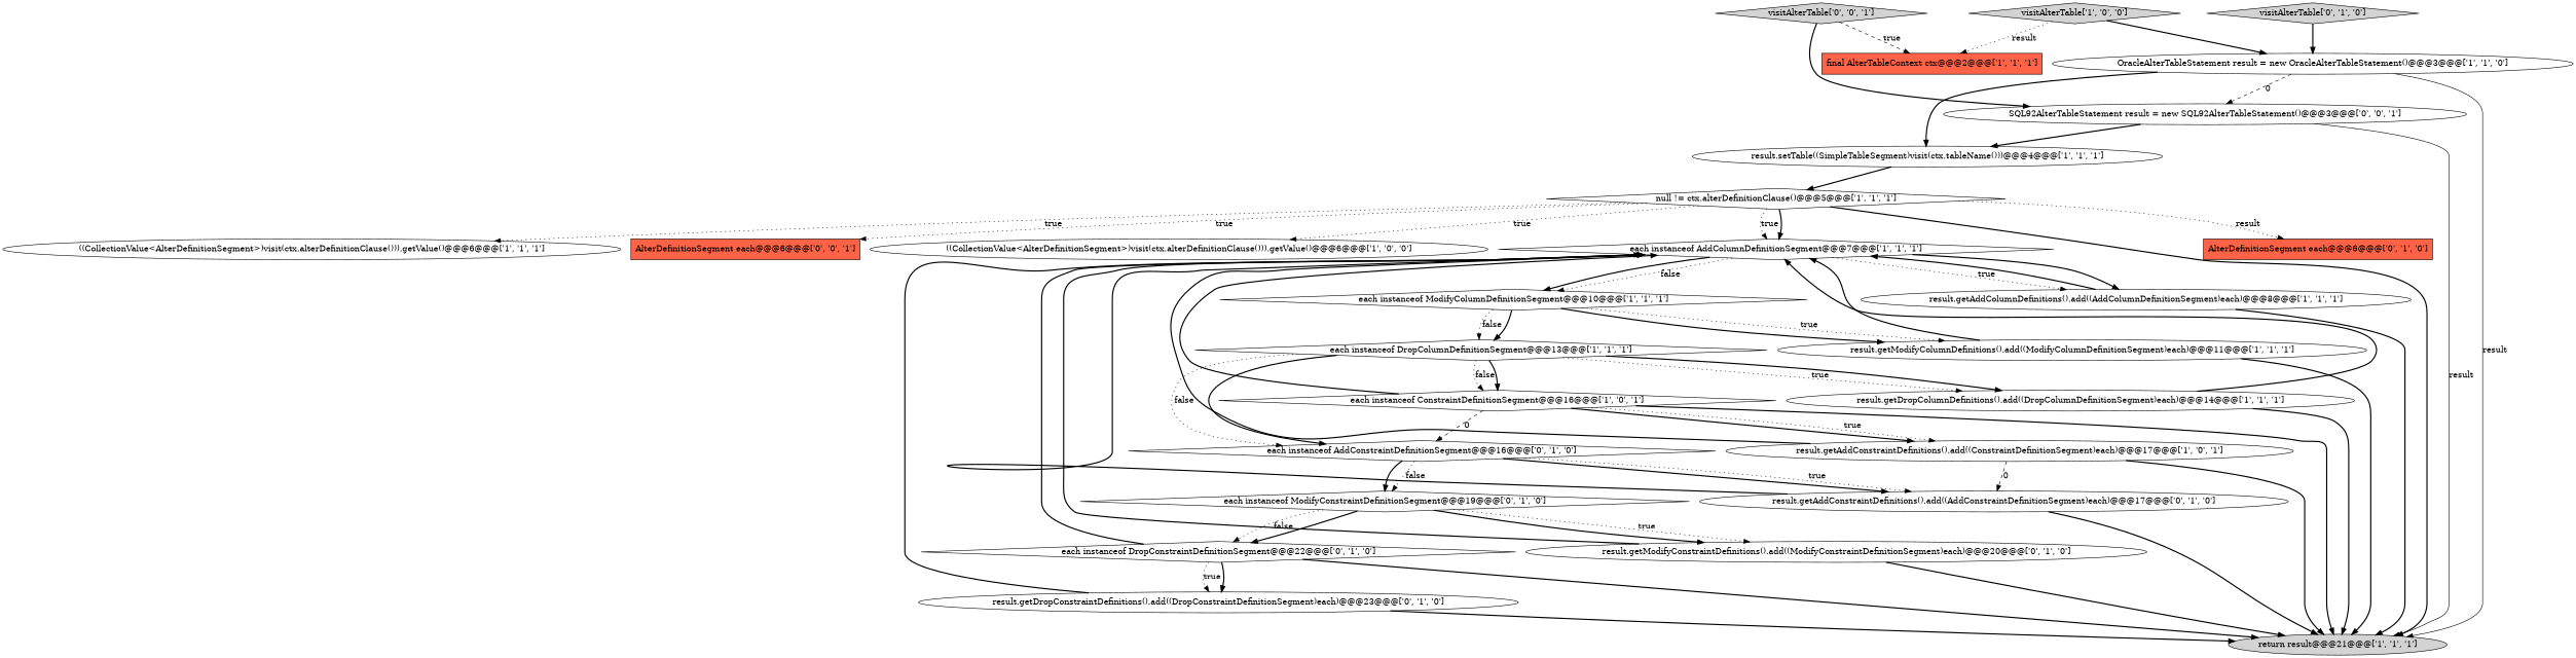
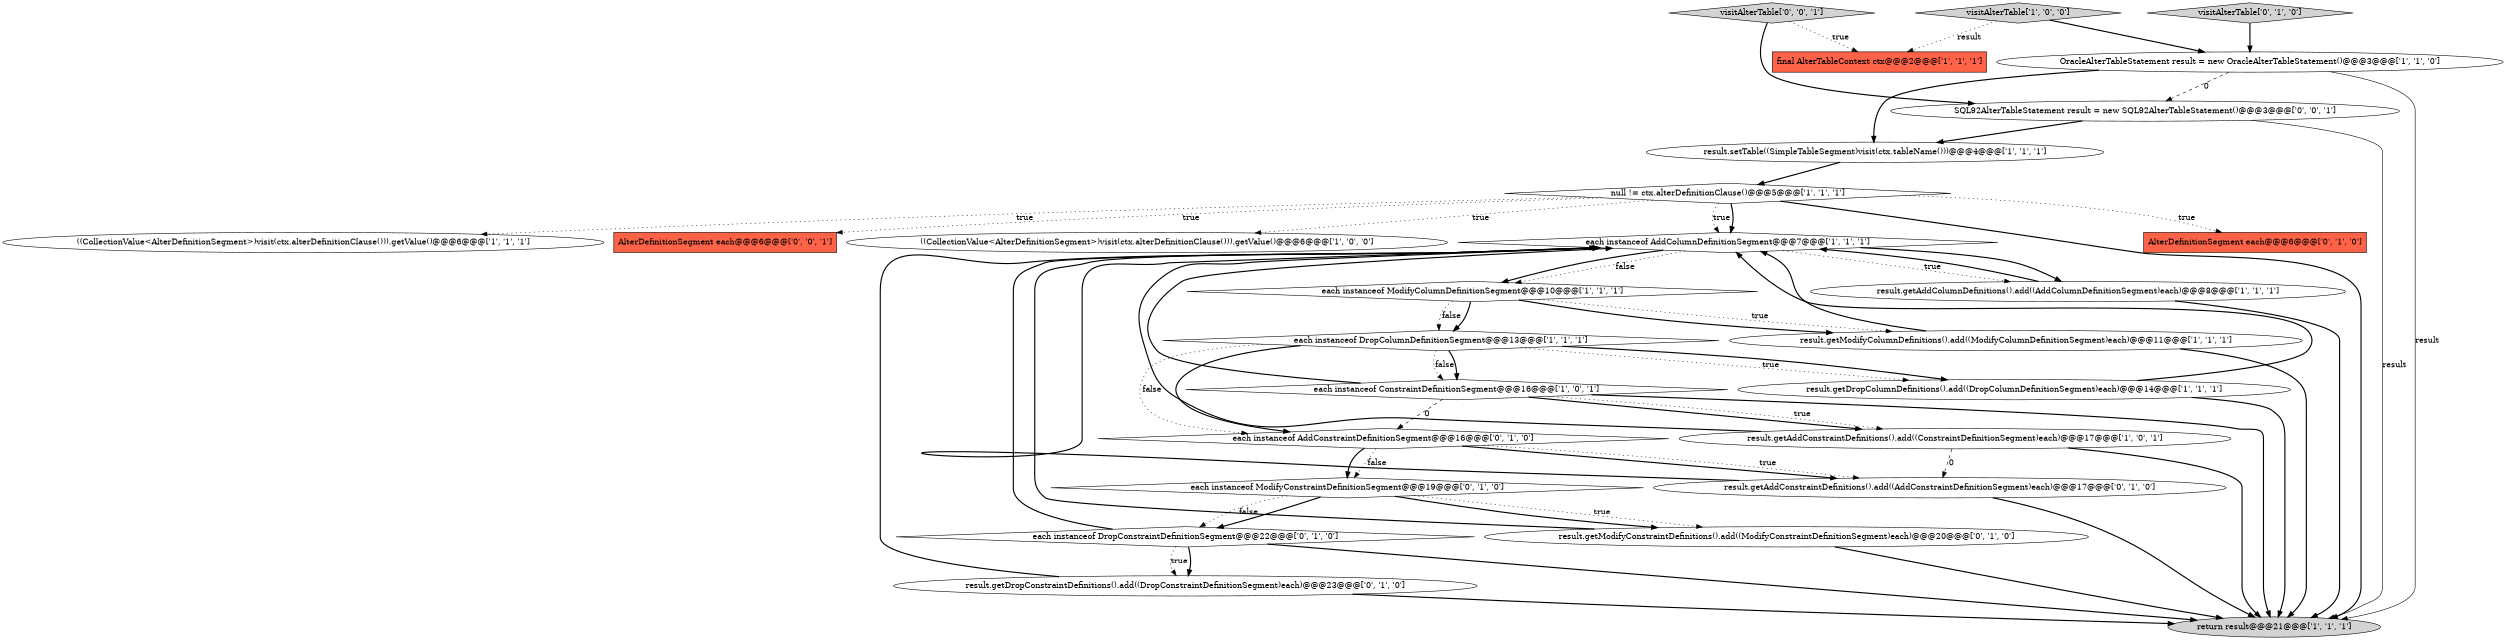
  digraph {
    node [fillcolor=white shape=ellipse style=filled]
    edge [style=bold]
    n1 [fillcolor=lightgray label="visitAlterTable['0', '1', '0']" shape=diamond]
    n2 [label="OracleAlterTableStatement result = new OracleAlterTableStatement()@@@3@@@['1', '1', '0']"]
    n3 [fillcolor=tomato label="final AlterTableContext ctx@@@2@@@['1', '1', '1']" shape=box]
    n4 [fillcolor=lightgray label="return result@@@21@@@['1', '1', '1']"]
    n5 [label="SQL92AlterTableStatement result = new SQL92AlterTableStatement()@@@3@@@['0', '0', '1']"]
    n6 [label="result.setTable((SimpleTableSegment)visit(ctx.tableName()))@@@4@@@['1', '1', '1']"]
    n7 [fillcolor=tomato label="AlterDefinitionSegment each@@@6@@@['0', '1', '0']" shape=box]
    n8 [label="result.getDropConstraintDefinitions().add((DropConstraintDefinitionSegment)each)@@@23@@@['0', '1', '0']"]
    n9 [label="each instanceof AddColumnDefinitionSegment@@@7@@@['1', '1', '1']" shape=diamond]
    n10 [label="each instanceof ModifyColumnDefinitionSegment@@@10@@@['1', '1', '1']" shape=diamond]
    n11 [label="result.getAddColumnDefinitions().add((AddColumnDefinitionSegment)each)@@@8@@@['1', '1', '1']"]
    n12 [label="each instanceof AddConstraintDefinitionSegment@@@16@@@['0', '1', '0']" shape=diamond]
    n13 [label="result.getAddConstraintDefinitions().add((AddConstraintDefinitionSegment)each)@@@17@@@['0', '1', '0']"]
    n14 [label="each instanceof ModifyConstraintDefinitionSegment@@@19@@@['0', '1', '0']" shape=diamond]
    n15 [label="each instanceof DropConstraintDefinitionSegment@@@22@@@['0', '1', '0']" shape=diamond]
    n16 [label="result.getModifyConstraintDefinitions().add((ModifyConstraintDefinitionSegment)each)@@@20@@@['0', '1', '0']"]
    n17 [label="((CollectionValue<AlterDefinitionSegment>)visit(ctx.alterDefinitionClause())).getValue()@@@6@@@['1', '1', '1']"]
    n18 [label="each instanceof DropColumnDefinitionSegment@@@13@@@['1', '1', '1']" shape=diamond]
    n19 [label="result.getModifyColumnDefinitions().add((ModifyColumnDefinitionSegment)each)@@@11@@@['1', '1', '1']"]
    n20 [label="result.getDropColumnDefinitions().add((DropColumnDefinitionSegment)each)@@@14@@@['1', '1', '1']"]
    n21 [label="each instanceof ConstraintDefinitionSegment@@@16@@@['1', '0', '1']" shape=diamond]
    n22 [fillcolor=lightgray label="visitAlterTable['0', '0', '1']" shape=diamond]
    n23 [label="result.getAddConstraintDefinitions().add((ConstraintDefinitionSegment)each)@@@17@@@['1', '0', '1']"]
    n24 [fillcolor=lightgray label="visitAlterTable['1', '0', '0']" shape=diamond]
    n25 [label="null != ctx.alterDefinitionClause()@@@5@@@['1', '1', '1']" shape=diamond]
    n26 [fillcolor=tomato label="AlterDefinitionSegment each@@@6@@@['0', '0', '1']" shape=box]
    n27 [label="((CollectionValue<AlterDefinitionSegment>)visit(ctx.alterDefinitionClause())).getValue()@@@6@@@['1', '0', '0']"]
    n1 -> n2
    n2 -> n4 [label=result style=solid]
    n2 -> n5 [label=0 style=dashed]
    n2 -> n6
    n5 -> n4 [label=result style=solid]
    n5 -> n6
    n6 -> n25
    n8 -> n4
    n8 -> n9
    n9 -> n10 [label=false style=dotted]
    n9 -> n10
    n9 -> n11
    n9 -> n11 [label=true style=dotted]
    n10 -> n18
    n10 -> n18 [label=false style=dotted]
    n10 -> n19 [label=true style=dotted]
    n10 -> n19
    n11 -> n4
    n11 -> n9
    n12 -> n13
    n12 -> n13 [label=true style=dotted]
    n12 -> n14
    n12 -> n14 [label=false style=dotted]
    n13 -> n4
    n13 -> n9
    n14 -> n15 [label=false style=dotted]
    n14 -> n15
    n14 -> n16 [label=true style=dotted]
    n14 -> n16
    n15 -> n4
    n15 -> n8
    n15 -> n8 [label=true style=dotted]
    n15 -> n9
    n16 -> n4
    n16 -> n9
    n18 -> n12 [label=false style=dotted]
    n18 -> n12
    n18 -> n20 [label=true style=dotted]
    n18 -> n20
    n18 -> n21 [label=false style=dotted]
    n18 -> n21
    n19 -> n4
    n19 -> n9
    n20 -> n4
    n20 -> n9
    n21 -> n4
    n21 -> n9
    n21 -> n12 [label=0 style=dashed]
    n21 -> n23
    n21 -> n23 [label=true style=dotted]
-   n22 -> n3 [label=true style=dashed]
+   n22 -> n3 [label=true style=dotted]
    n22 -> n5
    n23 -> n4
    n23 -> n9
    n23 -> n13 [label=0 style=dashed]
    n24 -> n2
    n24 -> n3 [label=result style=dotted]
    n25 -> n4
-   n25 -> n7 [label=result style=dotted]
+   n25 -> n7 [label=true style=dotted]
    n25 -> n9
    n25 -> n9 [label=true style=dotted]
    n25 -> n17 [label=true style=dotted]
    n25 -> n26 [label=true style=dotted]
    n25 -> n27 [label=true style=dotted]
  }
